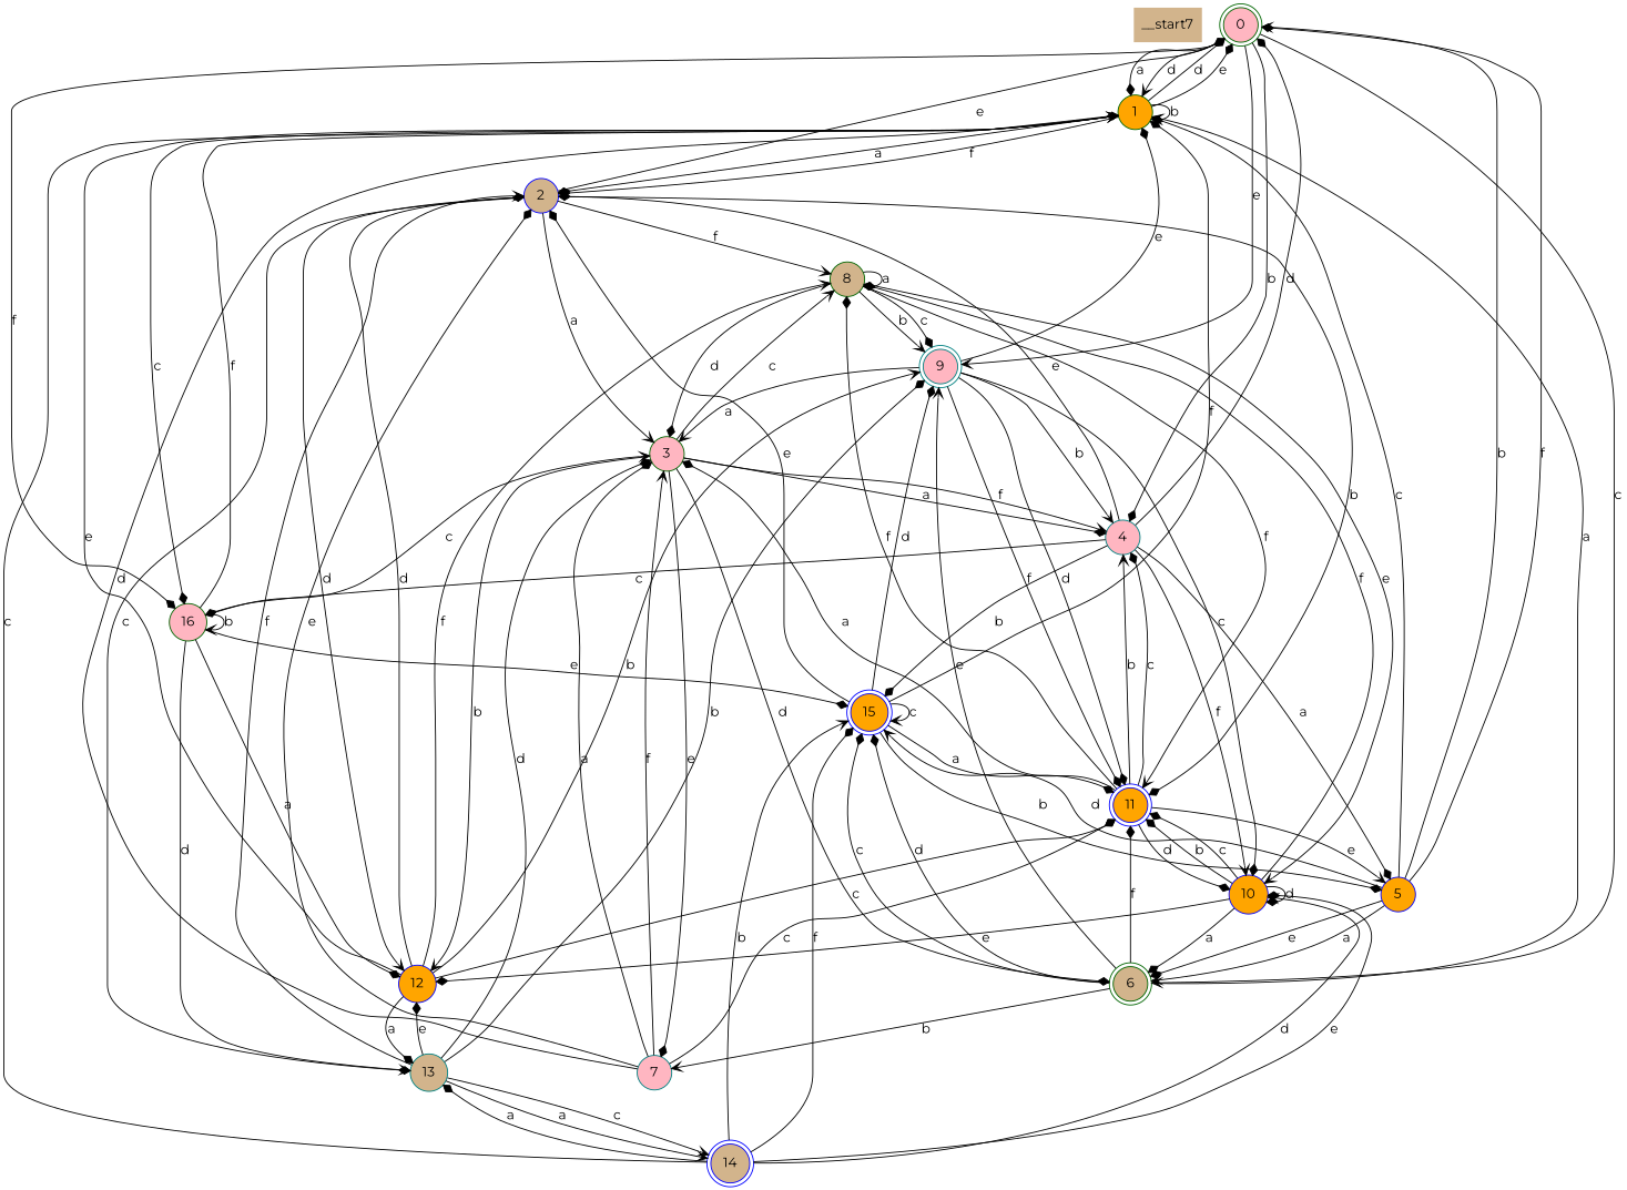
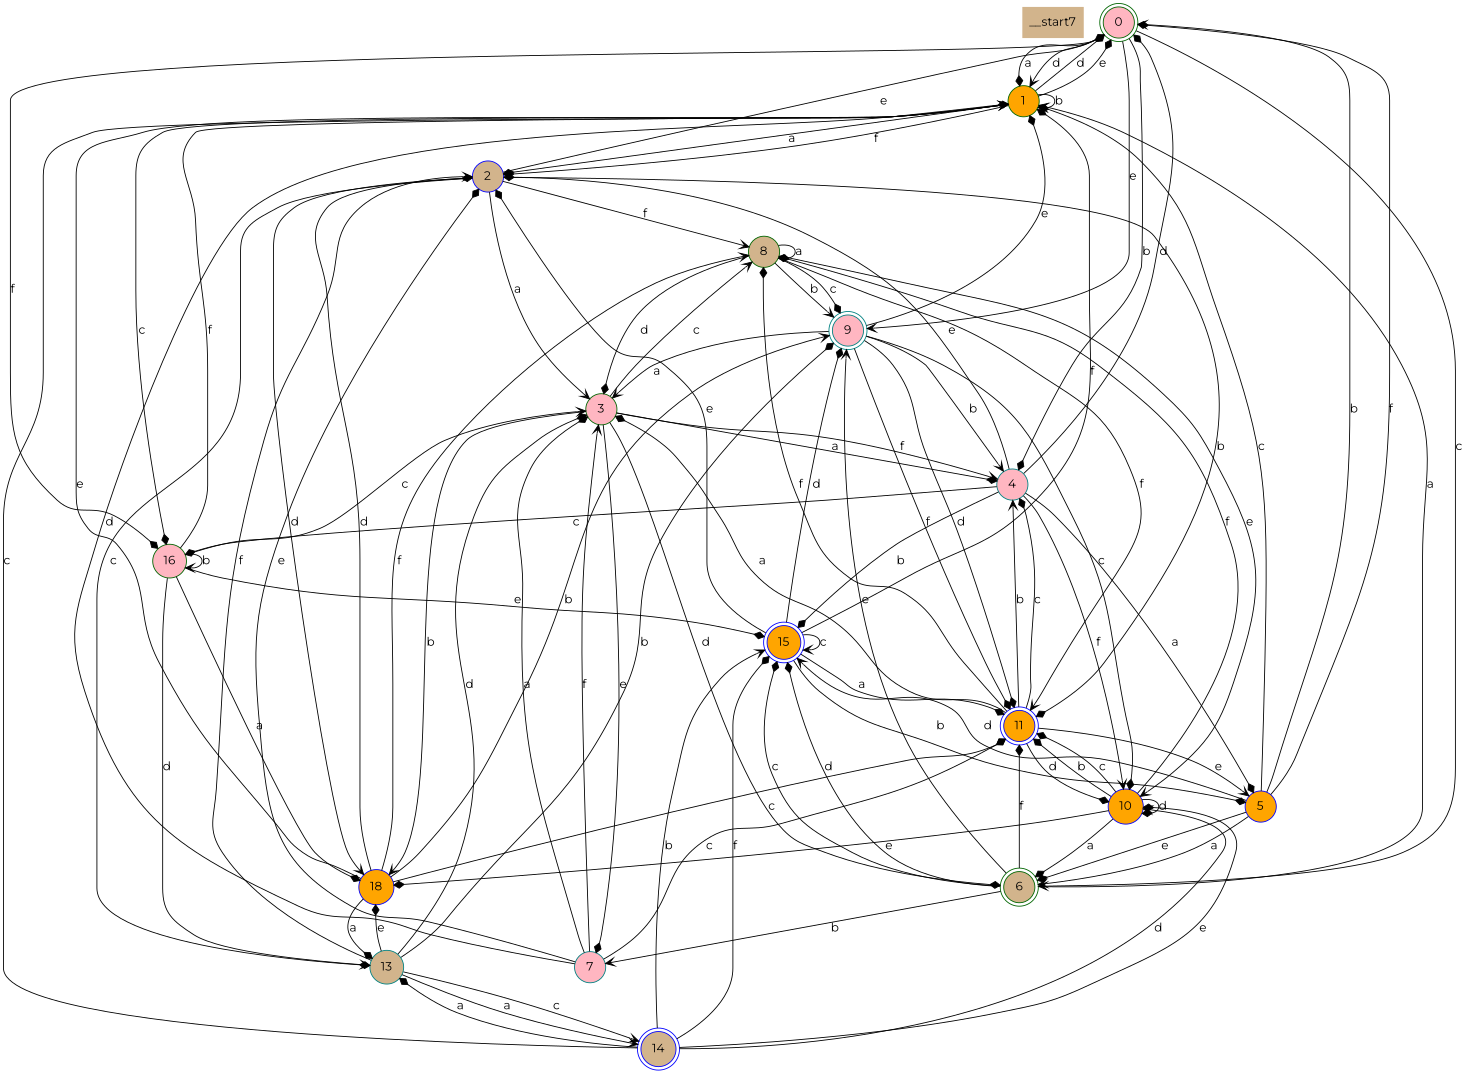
  digraph {
    fontname=Montserrat
    rankdir=TB
    node [color=blue fillcolor=tan fontname=Montserrat shape=circle style=filled]
    edge [arrowhead=diamond fontname=Montserrat]
    n1 [label=__start7 shape=none]
    n2 [color=darkgreen fillcolor=lightpink label=0 shape=doublecircle style="rounded,filled"]
    n3 [color=darkgreen fillcolor=orange label=1]
    n4 [color=teal fillcolor=lightpink label=4]
    n5 [color=darkgreen label=6 shape=doublecircle style="rounded,filled"]
    n6 [color=teal fillcolor=lightpink label=9 shape=doublecircle style="rounded,filled"]
    n7 [color=darkgreen fillcolor=lightpink label=16]
    n8 [label=2]
    n9 [fillcolor=orange label=5]
    n10 [fillcolor=orange label=10]
    n11 [fillcolor=orange label=15 shape=doublecircle style="rounded,filled"]
    n12 [fillcolor=orange label=11 shape=doublecircle style="rounded,filled"]
    n13 [color=teal fillcolor=lightpink label=7]
    n14 [color=darkgreen fillcolor=lightpink label=3]
-   n15 [fillcolor=orange label=12]
+   n15 [fillcolor=orange label=18]
    n16 [color=teal label=13]
    n17 [color=darkgreen label=8]
    n18 [label=14 shape=doublecircle style="rounded,filled"]
    n2 -> n3 [label=a]
    n2 -> n3 [arrowhead=vee label=d]
    n2 -> n4 [label=b]
    n2 -> n5 [arrowhead=vee label=c]
    n2 -> n6 [arrowhead=vee label=e]
    n2 -> n7 [label=f]
    n3 -> n2 [label=d]
    n3 -> n2 [label=e]
    n3 -> n3 [arrowhead=vee label=b]
    n3 -> n7 [label=c]
    n3 -> n8 [label=a]
    n3 -> n8 [label=f]
    n4 -> n2 [label=d]
    n4 -> n7 [label=c]
    n4 -> n8 [label=e]
    n4 -> n9 [label=a]
    n4 -> n10 [arrowhead=vee label=f]
    n4 -> n11 [label=b]
    n5 -> n3 [arrowhead=vee label=a]
    n5 -> n6 [arrowhead=vee label=e]
    n5 -> n11 [label=c]
    n5 -> n11 [label=d]
    n5 -> n12 [label=f]
    n5 -> n13 [arrowhead=vee label=b]
    n6 -> n3 [label=e]
    n6 -> n4 [arrowhead=vee label=b]
    n6 -> n10 [label=c]
    n6 -> n12 [label=d]
    n6 -> n12 [label=f]
    n6 -> n14 [arrowhead=vee label=a]
    n7 -> n3 [arrowhead=vee label=f]
    n7 -> n7 [arrowhead=vee label=b]
    n7 -> n11 [label=e]
    n7 -> n14 [arrowhead=vee label=c]
    n7 -> n15 [label=a]
    n7 -> n16 [arrowhead=vee label=d]
    n8 -> n2 [label=e]
    n8 -> n12 [label=b]
    n8 -> n14 [arrowhead=vee label=a]
    n8 -> n15 [arrowhead=vee label=d]
    n8 -> n16 [label=c]
    n8 -> n17 [arrowhead=vee label=f]
    n9 -> n2 [arrowhead=vee label=b]
    n9 -> n2 [label=f]
    n9 -> n3 [label=c]
    n9 -> n5 [arrowhead=vee label=a]
    n9 -> n5 [label=e]
    n9 -> n11 [arrowhead=vee label=d]
    n10 -> n5 [label=a]
    n10 -> n10 [label=d]
    n10 -> n12 [label=b]
    n10 -> n12 [label=c]
    n10 -> n15 [label=e]
    n10 -> n17 [label=f]
    n11 -> n3 [label=f]
    n11 -> n6 [label=d]
    n11 -> n8 [label=e]
    n11 -> n9 [label=b]
    n11 -> n11 [arrowhead=vee label=c]
    n11 -> n12 [label=a]
    n12 -> n4 [arrowhead=vee label=b]
    n12 -> n4 [label=c]
    n12 -> n9 [arrowhead=vee label=e]
    n12 -> n10 [label=d]
    n12 -> n14 [label=a]
    n12 -> n17 [label=f]
    n13 -> n3 [label=d]
    n13 -> n8 [label=e]
    n13 -> n12 [label=c]
    n13 -> n14 [label=a]
    n13 -> n14 [arrowhead=vee label=f]
    n14 -> n4 [label=a]
    n14 -> n4 [arrowhead=vee label=f]
    n14 -> n5 [label=d]
    n14 -> n13 [label=e]
    n14 -> n15 [arrowhead=vee label=b]
    n14 -> n17 [arrowhead=vee label=c]
    n15 -> n3 [arrowhead=vee label=e]
    n15 -> n6 [arrowhead=vee label=b]
    n15 -> n8 [label=d]
    n15 -> n12 [label=c]
    n15 -> n16 [label=a]
    n15 -> n17 [arrowhead=vee label=f]
    n16 -> n6 [label=b]
    n16 -> n8 [arrowhead=vee label=f]
    n16 -> n14 [label=d]
    n16 -> n15 [label=e]
    n16 -> n18 [arrowhead=vee label=a]
    n16 -> n18 [arrowhead=vee label=c]
    n17 -> n6 [arrowhead=vee label=b]
    n17 -> n6 [label=c]
    n17 -> n10 [arrowhead=vee label=e]
    n17 -> n12 [arrowhead=vee label=f]
    n17 -> n14 [label=d]
    n17 -> n17 [label=a]
    n18 -> n3 [arrowhead=vee label=c]
    n18 -> n10 [arrowhead=vee label=d]
    n18 -> n10 [label=e]
    n18 -> n11 [arrowhead=vee label=b]
    n18 -> n11 [label=f]
    n18 -> n16 [label=a]
  }
